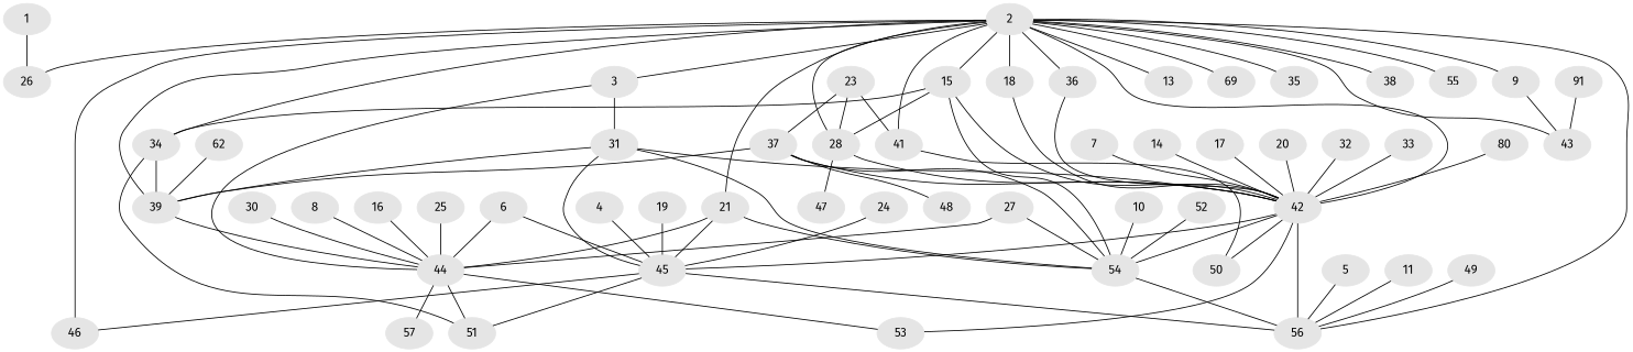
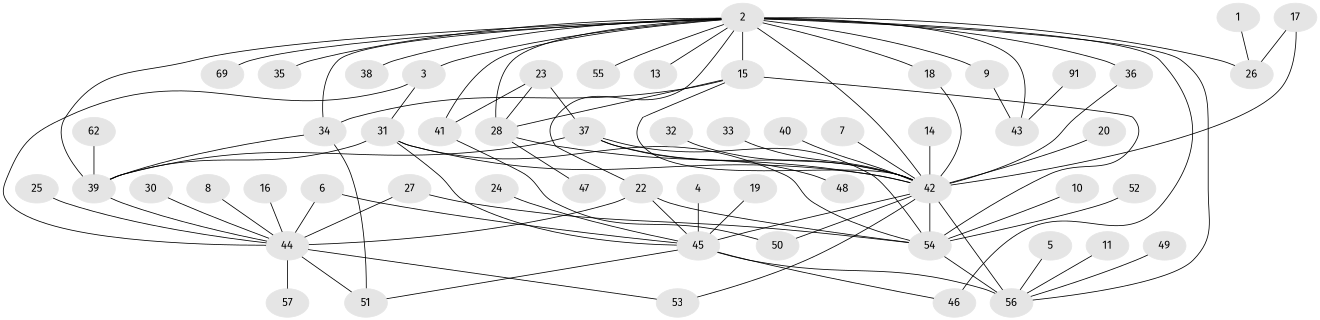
  graph {
    fontname="Fira Sans"
    node [color=gray90 fontname="Fira Sans" style=filled]
    edge [fontname="Fira Sans" weight=1.0]
    1
    26
    2
    3
    9
    13
    15
    18
-   22 [label=21]
+   22
    28
    n11 [label=69]
    34
    35
    36
    38
    39
    41
    42
    43
    46
    55
    56
    31
    44
    54
    45
    47
    51
    50
    53
    4
    5
    6
    57
    7
    8
    10
    11
    n39 [label=62]
    14
    16
    17
    19
    20
    n45 [label=91]
    23
    37
    48
    24
    25
    27
    30
    32
    33
-   40 [label=80]
+   40
    49
    52
    1 -- 26
    2 -- 26 [weight=2.0]
    2 -- 3
    2 -- 9
    2 -- 13
    2 -- 15
    2 -- 18
    2 -- 22
    2 -- 28
    2 -- n11
    2 -- 34
    2 -- 35
    2 -- 36
    2 -- 38
    2 -- 39
    2 -- 41
    2 -- 42 [weight=2.0]
    2 -- 43
    2 -- 46 [weight=2.0]
    2 -- 55
    2 -- 56
    3 -- 31
    3 -- 44
    9 -- 43
    15 -- 28
    15 -- 34
    15 -- 42
    15 -- 54
    18 -- 42
    22 -- 44 [weight=2.0]
    22 -- 54
    22 -- 45
    28 -- 42
    28 -- 47
    34 -- 39
    34 -- 51
    36 -- 42
    39 -- 44
    41 -- 50
    42 -- 56 [weight=2.0]
    42 -- 54 [weight=2.0]
    42 -- 45
    42 -- 50
    42 -- 53
    31 -- 39
    31 -- 42
    31 -- 54
    31 -- 45
    44 -- 51
    44 -- 53
    44 -- 57
    54 -- 56
    45 -- 46
    45 -- 56 [weight=2.0]
    45 -- 51
    4 -- 45
    5 -- 56
    6 -- 44
    6 -- 45
    7 -- 42
    8 -- 44
    10 -- 54
    11 -- 56
    n39 -- 39
    14 -- 42
    16 -- 44
+   17 -- 26
    17 -- 42
    19 -- 45
    20 -- 42
    n45 -- 43
    23 -- 28
    23 -- 41
    23 -- 37
    37 -- 39
    37 -- 42
    37 -- 54
    37 -- 48
    24 -- 45
    25 -- 44
    27 -- 44
    27 -- 54
    30 -- 44
    32 -- 42
    33 -- 42
    40 -- 42
    49 -- 56
    52 -- 54
  }
